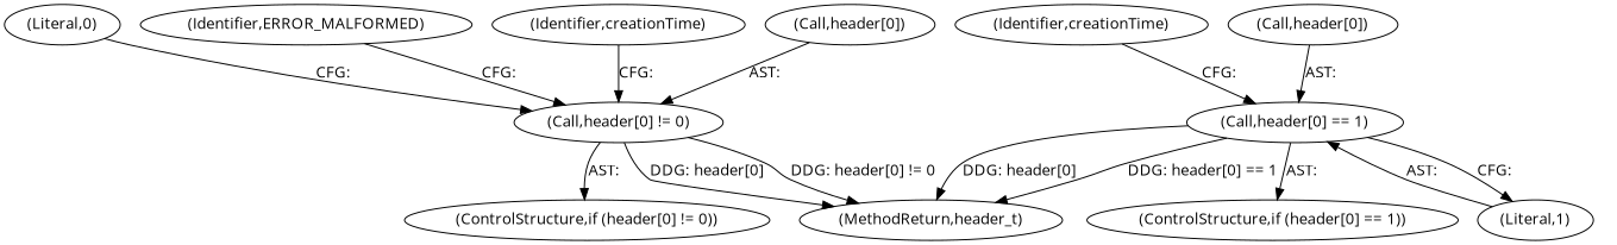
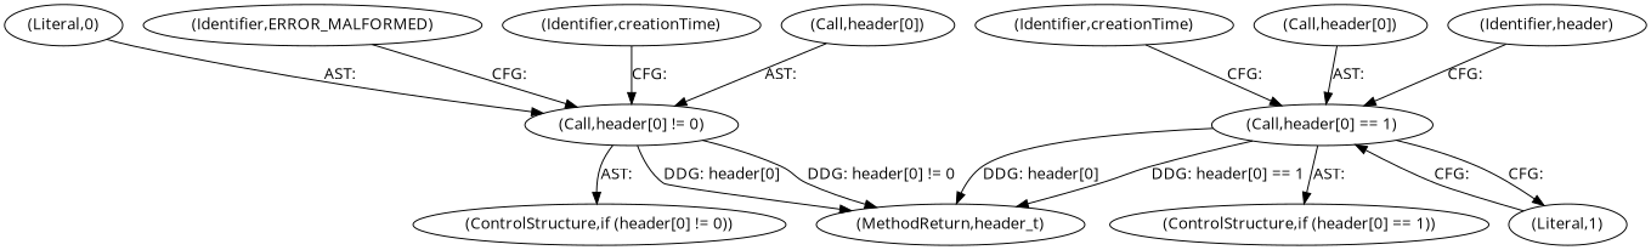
  digraph {
    fontname="Open Sans"
    node [fontname="Open Sans"]
    edge [fontname="Open Sans"]
    n1 [label="(Call,header[0] == 1)"]
    n2 [label="(MethodReturn,header_t)"]
    n3 [label="(Literal,1)"]
    n4 [label="(ControlStructure,if (header[0] == 1))"]
    n5 [label="(Call,header[0] != 0)"]
    n6 [label="(ControlStructure,if (header[0] != 0))"]
    n7 [label="(Literal,0)"]
    n8 [label="(Identifier,ERROR_MALFORMED)"]
    n9 [label="(Identifier,creationTime)"]
    n10 [label="(Call,header[0])"]
+   n11 [label="(Identifier,header)"]
    n12 [label="(Identifier,creationTime)"]
    n13 [label="(Call,header[0])"]
    n1 -> n2 [label="DDG: header[0]"]
    n1 -> n2 [label="DDG: header[0] == 1"]
    n1 -> n3 [label="CFG: "]
    n1 -> n4 [label="AST: "]
-   n3 -> n1 [label="AST: "]
+   n3 -> n1 [label="CFG: "]
    n5 -> n2 [label="DDG: header[0]"]
    n5 -> n2 [label="DDG: header[0] != 0"]
    n5 -> n6 [label="AST: "]
-   n7 -> n5 [label="CFG: "]
+   n7 -> n5 [label="AST: "]
    n8 -> n5 [label="CFG: "]
    n9 -> n1 [label="CFG: "]
    n10 -> n1 [label="AST: "]
+   n11 -> n1 [label="CFG: "]
    n12 -> n5 [label="CFG: "]
    n13 -> n5 [label="AST: "]
  }
